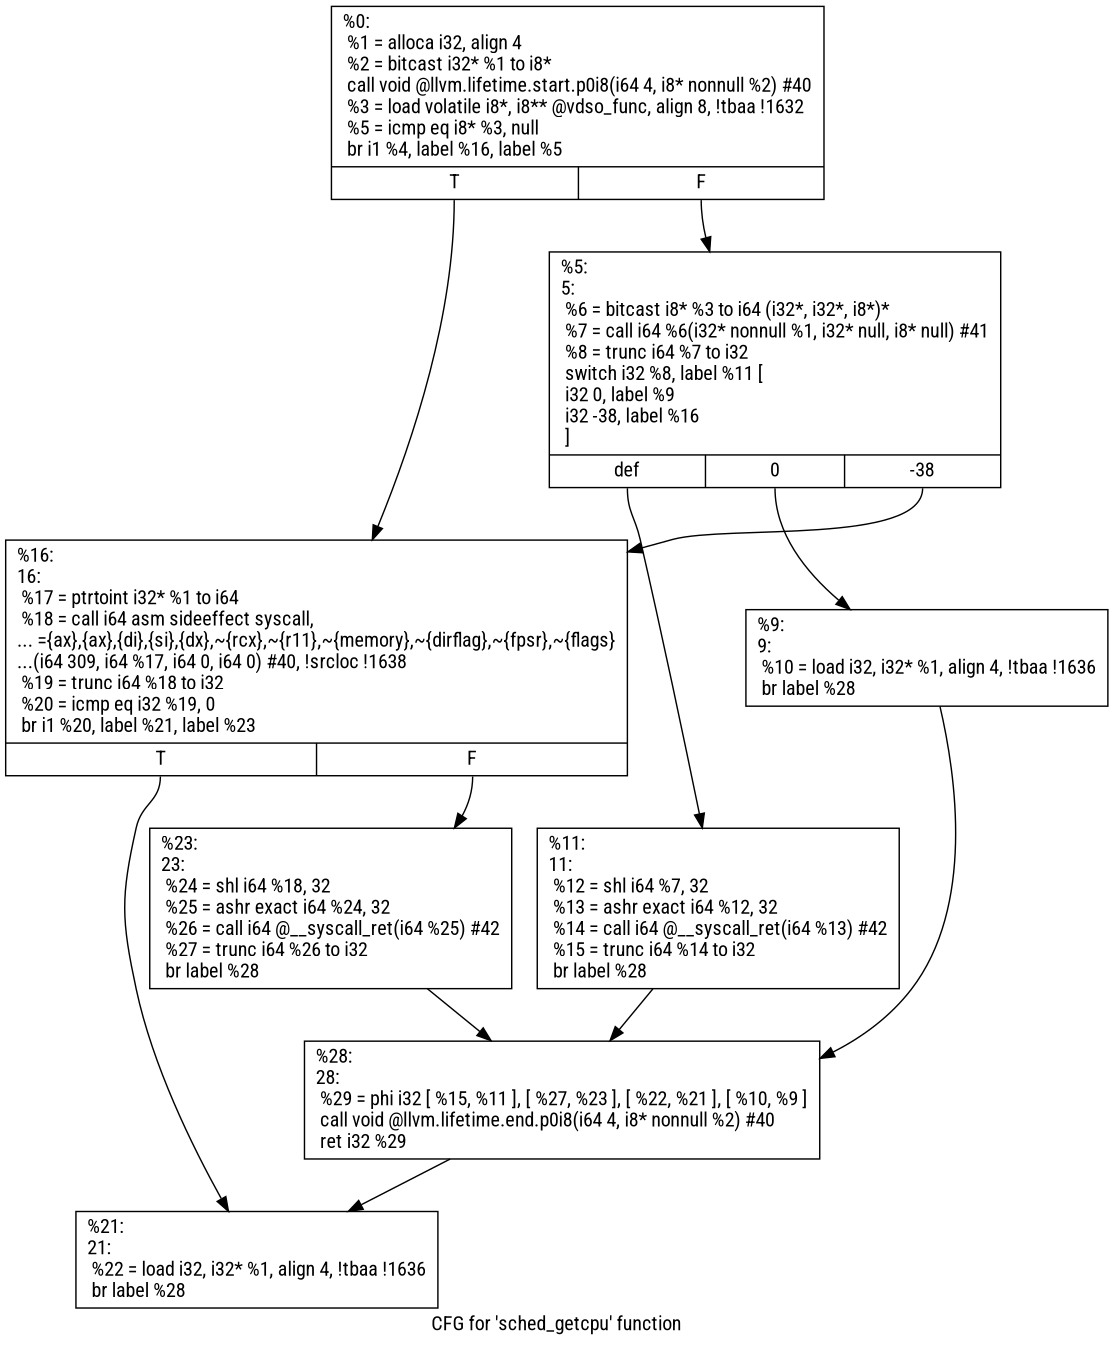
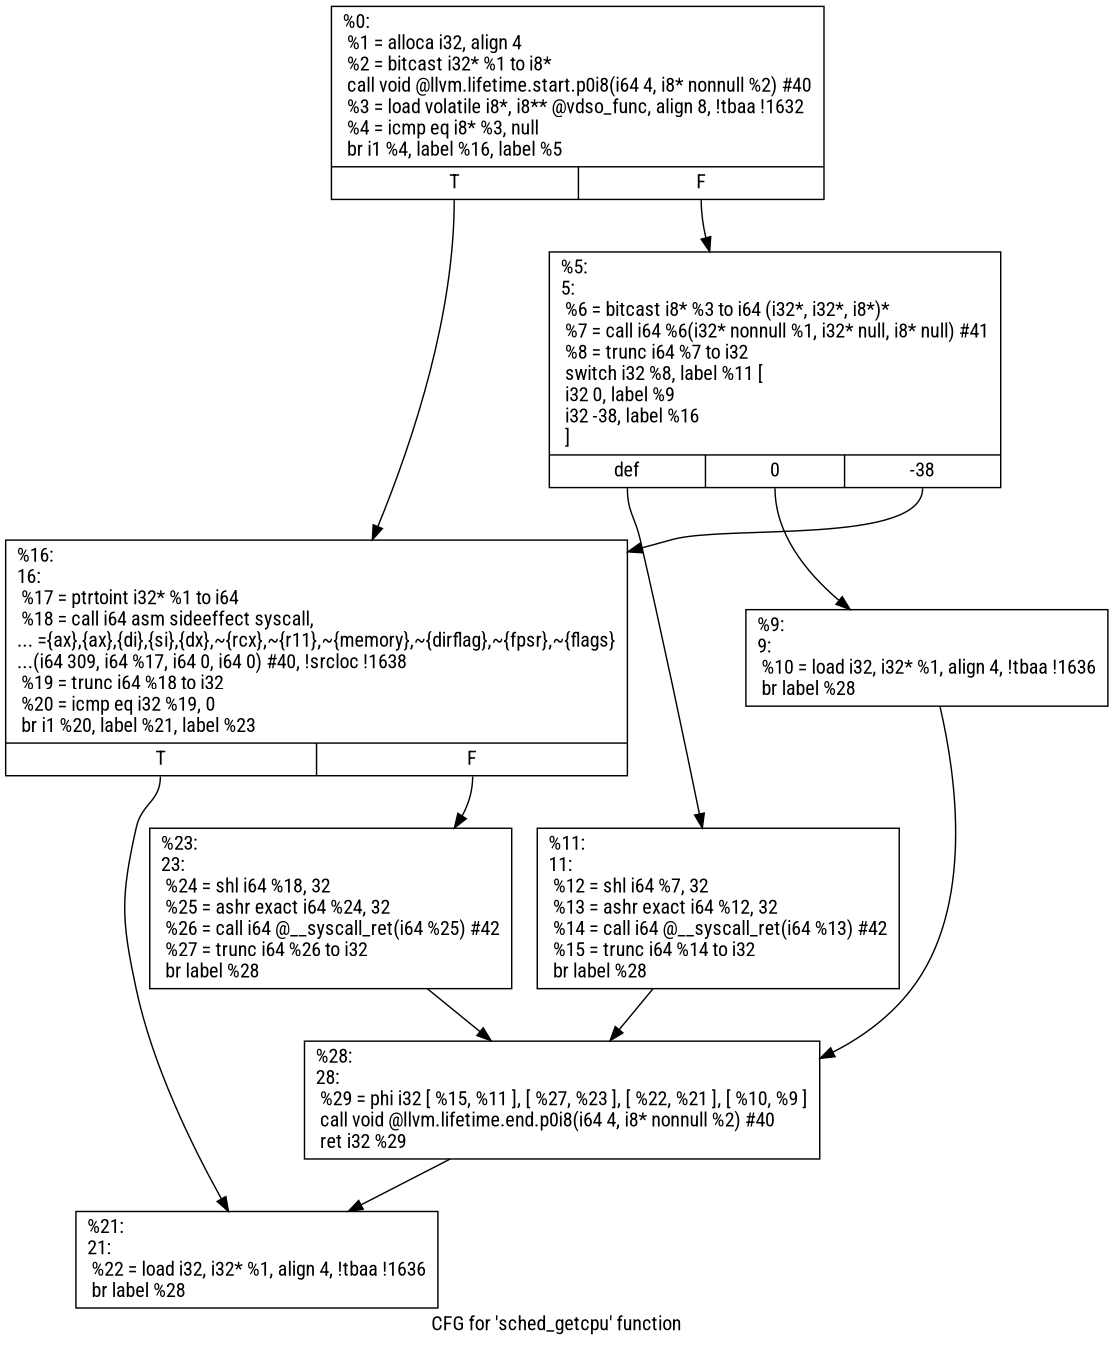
  digraph {
    fontname="Roboto Condensed"
    label="CFG for 'sched_getcpu' function"
    node [fontname="Roboto Condensed" shape=record]
    edge [fontname="Roboto Condensed"]
-   n1 [label="{%0:\l  %1 = alloca i32, align 4\l  %2 = bitcast i32* %1 to i8*\l  call void @llvm.lifetime.start.p0i8(i64 4, i8* nonnull %2) #40\l  %3 = load volatile i8*, i8** @vdso_func, align 8, !tbaa !1632\l  %5 = icmp eq i8* %3, null\l  br i1 %4, label %16, label %5\l|{<s0>T|<s1>F}}"]
+   n1 [label="{%0:\l  %1 = alloca i32, align 4\l  %2 = bitcast i32* %1 to i8*\l  call void @llvm.lifetime.start.p0i8(i64 4, i8* nonnull %2) #40\l  %3 = load volatile i8*, i8** @vdso_func, align 8, !tbaa !1632\l  %4 = icmp eq i8* %3, null\l  br i1 %4, label %16, label %5\l|{<s0>T|<s1>F}}"]
    n2 [label="{%16:\l16:                                               \l  %17 = ptrtoint i32* %1 to i64\l  %18 = call i64 asm sideeffect syscall,\l... =\{ax\},\{ax\},\{di\},\{si\},\{dx\},~\{rcx\},~\{r11\},~\{memory\},~\{dirflag\},~\{fpsr\},~\{flags\}\l...(i64 309, i64 %17, i64 0, i64 0) #40, !srcloc !1638\l  %19 = trunc i64 %18 to i32\l  %20 = icmp eq i32 %19, 0\l  br i1 %20, label %21, label %23\l|{<s0>T|<s1>F}}"]
    n3 [label="{%5:\l5:                                                \l  %6 = bitcast i8* %3 to i64 (i32*, i32*, i8*)*\l  %7 = call i64 %6(i32* nonnull %1, i32* null, i8* null) #41\l  %8 = trunc i64 %7 to i32\l  switch i32 %8, label %11 [\l    i32 0, label %9\l    i32 -38, label %16\l  ]\l|{<s0>def|<s1>0|<s2>-38}}"]
    n4 [label="{%21:\l21:                                               \l  %22 = load i32, i32* %1, align 4, !tbaa !1636\l  br label %28\l}"]
    n5 [label="{%23:\l23:                                               \l  %24 = shl i64 %18, 32\l  %25 = ashr exact i64 %24, 32\l  %26 = call i64 @__syscall_ret(i64 %25) #42\l  %27 = trunc i64 %26 to i32\l  br label %28\l}"]
    n6 [label="{%11:\l11:                                               \l  %12 = shl i64 %7, 32\l  %13 = ashr exact i64 %12, 32\l  %14 = call i64 @__syscall_ret(i64 %13) #42\l  %15 = trunc i64 %14 to i32\l  br label %28\l}"]
    n7 [label="{%9:\l9:                                                \l  %10 = load i32, i32* %1, align 4, !tbaa !1636\l  br label %28\l}"]
    n8 [label="{%28:\l28:                                               \l  %29 = phi i32 [ %15, %11 ], [ %27, %23 ], [ %22, %21 ], [ %10, %9 ]\l  call void @llvm.lifetime.end.p0i8(i64 4, i8* nonnull %2) #40\l  ret i32 %29\l}"]
    n1 -> n2 [tailport=s0]
    n1 -> n3 [tailport=s1]
    n2 -> n4 [tailport=s0]
    n2 -> n5 [tailport=s1]
    n3 -> n2 [tailport=s2]
    n3 -> n6 [tailport=s0]
    n3 -> n7 [tailport=s1]
    n5 -> n8
    n6 -> n8
    n7 -> n8
    n8 -> n4
  }
